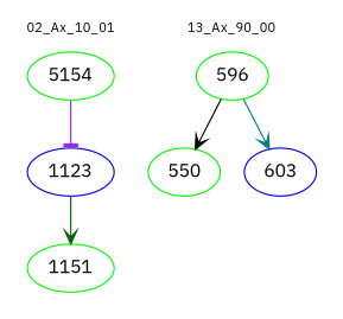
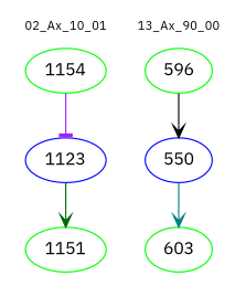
  digraph {
    fontname="IBM Plex Sans"
    node [color=green fontname="IBM Plex Sans"]
    edge [arrowhead=vee fontname="IBM Plex Sans"]
-   n1 [label=5154]
+   n1 [label=1154]
    n2 [color=blue label=1123]
    n3 [label=1151]
    n4 [label=596]
-   n5 [label=550]
-   n6 [color=blue label=603]
+   n5 [color=blue label=550]
+   n6 [label=603]
    subgraph cluster_1 {
      color=white
      fontsize=10
      label="02_Ax_10_01"
      n1
      n2
      n3
    }
    subgraph cluster_2 {
      color=white
      fontsize=10
      label="13_Ax_90_00"
      n4
      n5
      n6
    }
    n1 -> n2 [arrowhead=tee color=purple]
    n2 -> n3 [color=darkgreen]
    n4 -> n5 [color=black]
-   n4 -> n6 [color=teal]
+   n5 -> n6 [color=teal]
  }
